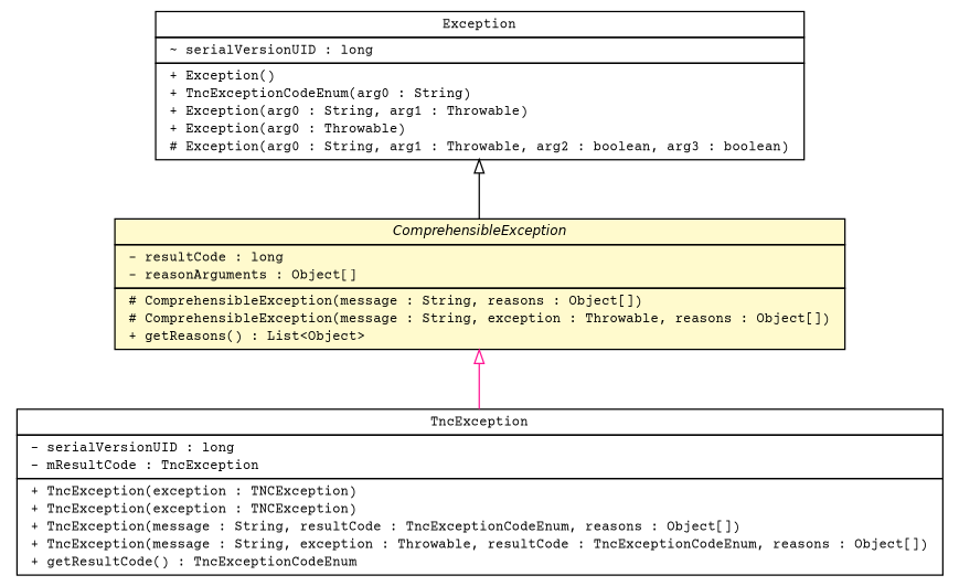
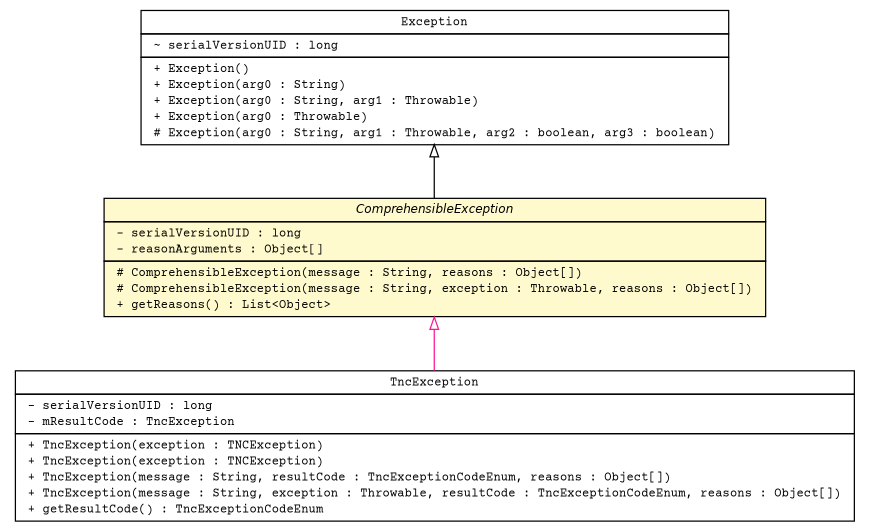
  digraph {
    fontname="Courier Prime"
    nodesep=0.25
    ranksep=0.5
    node [fontcolor=black fontname="Courier Prime" fontsize=10.0 shape=plaintext]
    edge [arrowtail=empty dir=back fontname="Courier Prime" fontsize=10 headport=p labelfontname=Helvetica labelfontsize=10 tailport=p]
-   n1 [label=<<table title="de.hsbremen.tc.tnc.exception.ComprehensibleException" border="0" cellborder="1" cellspacing="0" cellpadding="2" port="p" bgcolor="lemonChiffon" href="./ComprehensibleException.html"> 		<tr><td><table border="0" cellspacing="0" cellpadding="1"> <tr><td align="center" balign="center"><font face="Helvetica-Oblique"> ComprehensibleException </font></td></tr> 		</table></td></tr> 		<tr><td><table border="0" cellspacing="0" cellpadding="1"> <tr><td align="left" balign="left"> - resultCode : long </td></tr> <tr><td align="left" balign="left"> - reasonArguments : Object[] </td></tr> 		</table></td></tr> 		<tr><td><table border="0" cellspacing="0" cellpadding="1"> <tr><td align="left" balign="left"> # ComprehensibleException(message : String, reasons : Object[]) </td></tr> <tr><td align="left" balign="left"> # ComprehensibleException(message : String, exception : Throwable, reasons : Object[]) </td></tr> <tr><td align="left" balign="left"> + getReasons() : List&lt;Object&gt; </td></tr> 		</table></td></tr> 		</table>>]
+   n1 [label=<<table title="de.hsbremen.tc.tnc.exception.ComprehensibleException" border="0" cellborder="1" cellspacing="0" cellpadding="2" port="p" bgcolor="lemonChiffon" href="./ComprehensibleException.html"> 		<tr><td><table border="0" cellspacing="0" cellpadding="1"> <tr><td align="center" balign="center"><font face="Helvetica-Oblique"> ComprehensibleException </font></td></tr> 		</table></td></tr> 		<tr><td><table border="0" cellspacing="0" cellpadding="1"> <tr><td align="left" balign="left"> - serialVersionUID : long </td></tr> <tr><td align="left" balign="left"> - reasonArguments : Object[] </td></tr> 		</table></td></tr> 		<tr><td><table border="0" cellspacing="0" cellpadding="1"> <tr><td align="left" balign="left"> # ComprehensibleException(message : String, reasons : Object[]) </td></tr> <tr><td align="left" balign="left"> # ComprehensibleException(message : String, exception : Throwable, reasons : Object[]) </td></tr> <tr><td align="left" balign="left"> + getReasons() : List&lt;Object&gt; </td></tr> 		</table></td></tr> 		</table>>]
    n2 [label=<<table title="de.hsbremen.tc.tnc.exception.TncException" border="0" cellborder="1" cellspacing="0" cellpadding="2" port="p" href="./TncException.html"> 		<tr><td><table border="0" cellspacing="0" cellpadding="1"> <tr><td align="center" balign="center"> TncException </td></tr> 		</table></td></tr> 		<tr><td><table border="0" cellspacing="0" cellpadding="1"> <tr><td align="left" balign="left"> - serialVersionUID : long </td></tr> <tr><td align="left" balign="left"> - mResultCode : TncException </td></tr> 		</table></td></tr> 		<tr><td><table border="0" cellspacing="0" cellpadding="1"> <tr><td align="left" balign="left"> + TncException(exception : TNCException) </td></tr> <tr><td align="left" balign="left"> + TncException(exception : TNCException) </td></tr> <tr><td align="left" balign="left"> + TncException(message : String, resultCode : TncExceptionCodeEnum, reasons : Object[]) </td></tr> <tr><td align="left" balign="left"> + TncException(message : String, exception : Throwable, resultCode : TncExceptionCodeEnum, reasons : Object[]) </td></tr> <tr><td align="left" balign="left"> + getResultCode() : TncExceptionCodeEnum </td></tr> 		</table></td></tr> 		</table>>]
-   n3 [label=<<table title="java.lang.Exception" border="0" cellborder="1" cellspacing="0" cellpadding="2" port="p" href="http://java.sun.com/j2se/1.4.2/docs/api/java/lang/Exception.html"> 		<tr><td><table border="0" cellspacing="0" cellpadding="1"> <tr><td align="center" balign="center"> Exception </td></tr> 		</table></td></tr> 		<tr><td><table border="0" cellspacing="0" cellpadding="1"> <tr><td align="left" balign="left"> ~ serialVersionUID : long </td></tr> 		</table></td></tr> 		<tr><td><table border="0" cellspacing="0" cellpadding="1"> <tr><td align="left" balign="left"> + Exception() </td></tr> <tr><td align="left" balign="left"> + TncExceptionCodeEnum(arg0 : String) </td></tr> <tr><td align="left" balign="left"> + Exception(arg0 : String, arg1 : Throwable) </td></tr> <tr><td align="left" balign="left"> + Exception(arg0 : Throwable) </td></tr> <tr><td align="left" balign="left"> # Exception(arg0 : String, arg1 : Throwable, arg2 : boolean, arg3 : boolean) </td></tr> 		</table></td></tr> 		</table>>]
+   n3 [label=<<table title="java.lang.Exception" border="0" cellborder="1" cellspacing="0" cellpadding="2" port="p" href="http://java.sun.com/j2se/1.4.2/docs/api/java/lang/Exception.html"> 		<tr><td><table border="0" cellspacing="0" cellpadding="1"> <tr><td align="center" balign="center"> Exception </td></tr> 		</table></td></tr> 		<tr><td><table border="0" cellspacing="0" cellpadding="1"> <tr><td align="left" balign="left"> ~ serialVersionUID : long </td></tr> 		</table></td></tr> 		<tr><td><table border="0" cellspacing="0" cellpadding="1"> <tr><td align="left" balign="left"> + Exception() </td></tr> <tr><td align="left" balign="left"> + Exception(arg0 : String) </td></tr> <tr><td align="left" balign="left"> + Exception(arg0 : String, arg1 : Throwable) </td></tr> <tr><td align="left" balign="left"> + Exception(arg0 : Throwable) </td></tr> <tr><td align="left" balign="left"> # Exception(arg0 : String, arg1 : Throwable, arg2 : boolean, arg3 : boolean) </td></tr> 		</table></td></tr> 		</table>>]
    n1 -> n2 [color=deeppink]
    n3 -> n1 [color=black]
  }
